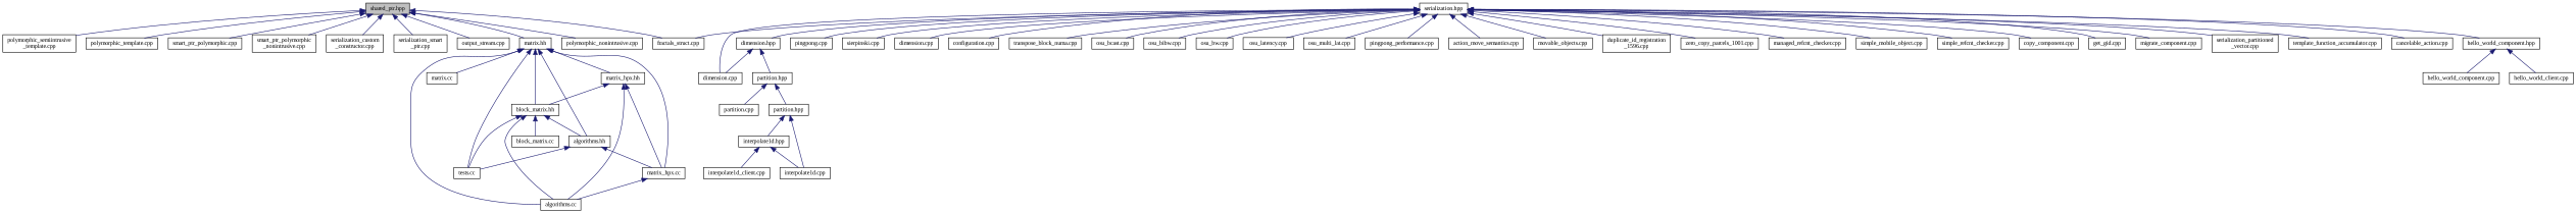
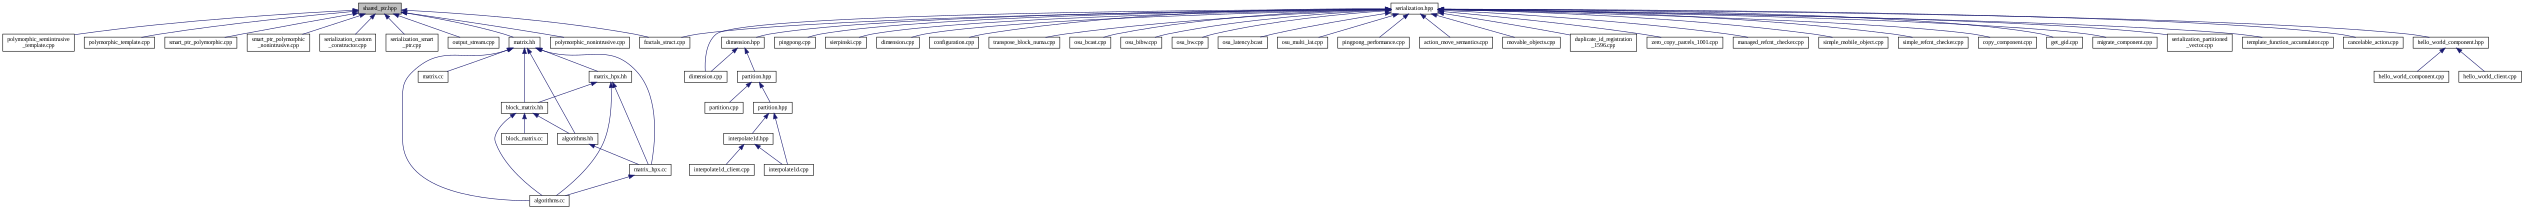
  digraph {
    fontname="Liberation Serif"
    node [color=black fillcolor=white fontname="Liberation Serif" fontsize=10 shape=record style=filled]
    edge [color=midnightblue dir=back fontname="Liberation Serif" fontsize=10 labelfontname=Helvetica labelfontsize=10 style=solid]
    n1 [fillcolor=grey75 fontcolor=black height=0.2 label="shared_ptr.hpp" width=0.4]
    n2 [height=0.2 label="output_stream.cpp" width=0.4]
    n3 [height=0.2 label="matrix.hh" width=0.4]
    n4 [height=0.2 label="polymorphic_nonintrusive.cpp" width=0.4]
    n5 [height=0.2 label="polymorphic_semiintrusive\l_template.cpp" width=0.4]
    n6 [height=0.2 label="polymorphic_template.cpp" width=0.4]
    n7 [height=0.2 label="smart_ptr_polymorphic.cpp" width=0.4]
    n8 [height=0.2 label="smart_ptr_polymorphic\l_nonintrusive.cpp" width=0.4]
    n9 [height=0.2 label="serialization_custom\l_constructor.cpp" width=0.4]
    n10 [height=0.2 label="serialization_smart\l_ptr.cpp" width=0.4]
    n11 [height=0.2 label="fractals_struct.cpp" width=0.4]
    n12 [height=0.2 label="serialization.hpp" width=0.4]
    n13 [height=0.2 label="template_function_accumulator.cpp" width=0.4]
    n14 [height=0.2 label="cancelable_action.cpp" width=0.4]
    n15 [height=0.2 label="hello_world_component.hpp" width=0.4]
    n16 [height=0.2 label="dimension.cpp" width=0.4]
    n17 [height=0.2 label="dimension.hpp" width=0.4]
    n18 [height=0.2 label="pingpong.cpp" width=0.4]
    n19 [height=0.2 label="sierpinski.cpp" width=0.4]
    n20 [height=0.2 label="dimension.cpp" width=0.4]
    n21 [height=0.2 label="configuration.cpp" width=0.4]
    n22 [height=0.2 label="transpose_block_numa.cpp" width=0.4]
    n23 [height=0.2 label="osu_bcast.cpp" width=0.4]
    n24 [height=0.2 label="osu_bibw.cpp" width=0.4]
    n25 [height=0.2 label="osu_bw.cpp" width=0.4]
-   n26 [height=0.2 label="osu_latency.cpp" width=0.4]
+   n26 [height=0.2 label="osu_latency.bcast" width=0.4]
    n27 [height=0.2 label="osu_multi_lat.cpp" width=0.4]
    n28 [height=0.2 label="pingpong_performance.cpp" width=0.4]
    n29 [height=0.2 label="action_move_semantics.cpp" width=0.4]
    n30 [height=0.2 label="movable_objects.cpp" width=0.4]
    n31 [height=0.2 label="duplicate_id_registration\l_1596.cpp" width=0.4]
    n32 [height=0.2 label="zero_copy_parcels_1001.cpp" width=0.4]
    n33 [height=0.2 label="managed_refcnt_checker.cpp" width=0.4]
    n34 [height=0.2 label="simple_mobile_object.cpp" width=0.4]
    n35 [height=0.2 label="simple_refcnt_checker.cpp" width=0.4]
    n36 [height=0.2 label="copy_component.cpp" width=0.4]
    n37 [height=0.2 label="get_gid.cpp" width=0.4]
    n38 [height=0.2 label="migrate_component.cpp" width=0.4]
    n39 [height=0.2 label="serialization_partitioned\l_vector.cpp" width=0.4]
    n40 [height=0.2 label="block_matrix.hh" width=0.4]
    n41 [height=0.2 label="algorithms.hh" width=0.4]
    n42 [height=0.2 label="algorithms.cc" width=0.4]
-   n43 [height=0.2 label="tests.cc" width=0.4]
    n44 [height=0.2 label="matrix_hpx.hh" width=0.4]
    n45 [height=0.2 label="matrix.cc" width=0.4]
    n46 [height=0.2 label="matrix_hpx.cc" width=0.4]
    n47 [height=0.2 label="hello_world_client.cpp" width=0.4]
    n48 [height=0.2 label="hello_world_component.cpp" width=0.4]
    n49 [height=0.2 label="partition.hpp" width=0.4]
    n50 [height=0.2 label="partition.hpp" width=0.4]
    n51 [height=0.2 label="partition.cpp" width=0.4]
    n52 [height=0.2 label="interpolate1d.cpp" width=0.4]
    n53 [height=0.2 label="interpolate1d.hpp" width=0.4]
    n54 [height=0.2 label="interpolate1d_client.cpp" width=0.4]
    n55 [height=0.2 label="block_matrix.cc" width=0.4]
    n1 -> n2
    n1 -> n3
    n1 -> n4
    n1 -> n5
    n1 -> n6
    n1 -> n7
    n1 -> n8
    n1 -> n9
    n1 -> n10
    n1 -> n11
    n3 -> n40
    n3 -> n41
    n3 -> n42
-   n3 -> n43
    n3 -> n44
    n3 -> n45
    n3 -> n46
    n12 -> n11
    n12 -> n13
    n12 -> n14
    n12 -> n15
    n12 -> n16
    n12 -> n17
    n12 -> n18
    n12 -> n19
    n12 -> n20
    n12 -> n21
    n12 -> n22
    n12 -> n23
    n12 -> n24
    n12 -> n25
    n12 -> n26
    n12 -> n27
    n12 -> n28
    n12 -> n29
    n12 -> n30
    n12 -> n31
    n12 -> n32
    n12 -> n33
    n12 -> n34
    n12 -> n35
    n12 -> n36
    n12 -> n37
    n12 -> n38
    n12 -> n39
    n15 -> n47
    n15 -> n48
    n17 -> n16
    n17 -> n49
    n40 -> n41
    n40 -> n42
-   n40 -> n43
    n40 -> n55
-   n41 -> n43
    n41 -> n46
    n44 -> n40
    n44 -> n42
    n44 -> n46
    n46 -> n42
    n49 -> n50
    n49 -> n51
    n50 -> n52
    n50 -> n53
    n53 -> n52
    n53 -> n54
  }
